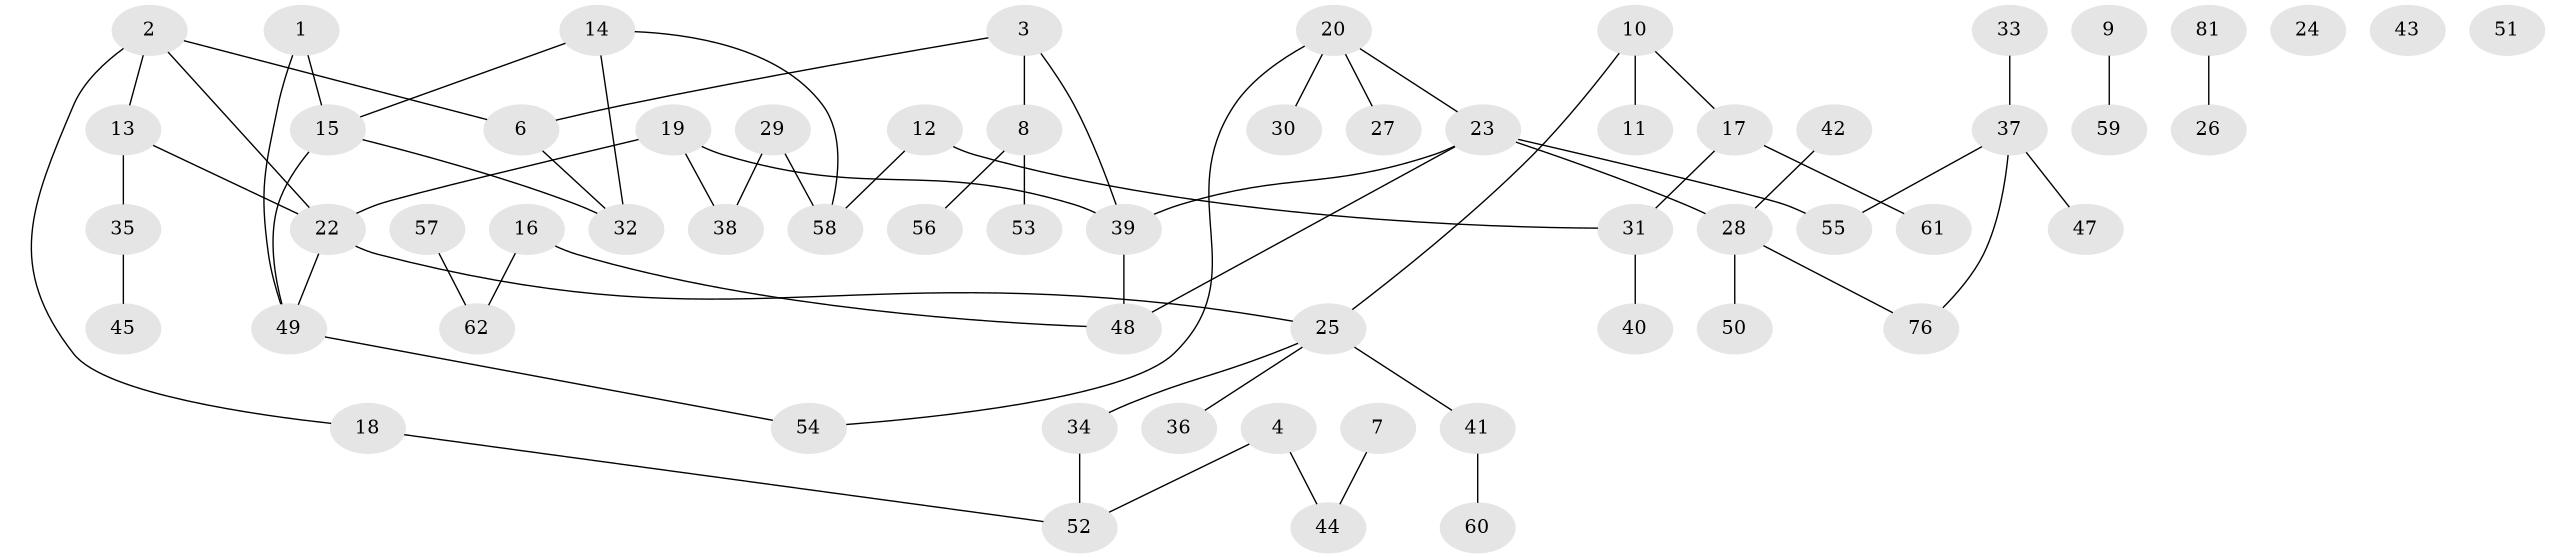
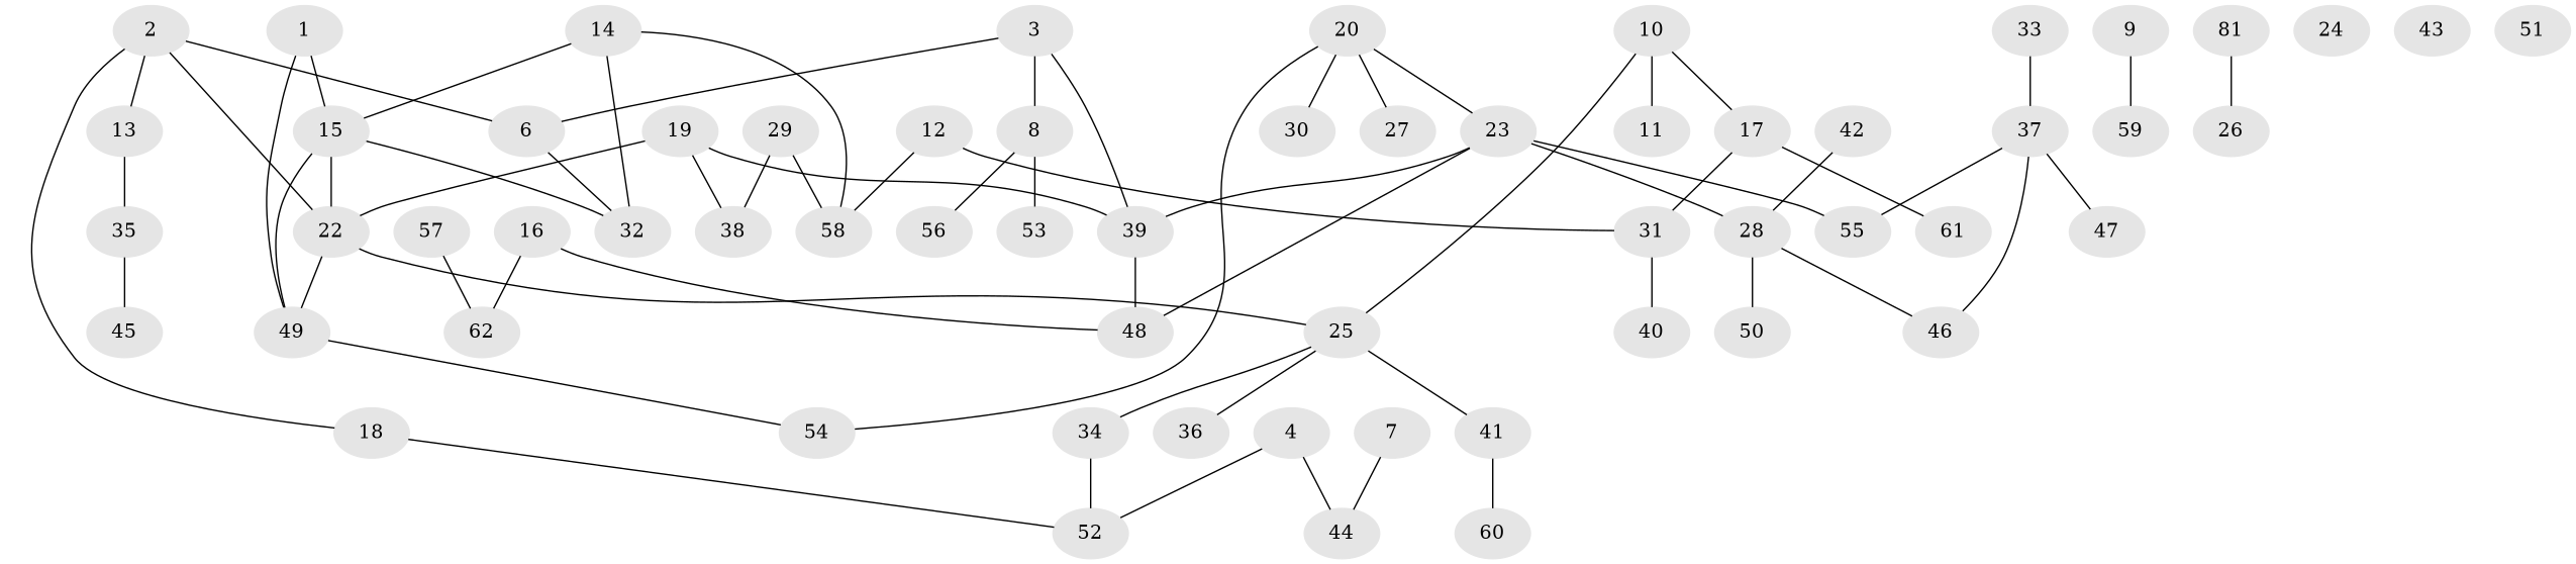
  graph {
    node [color=gray90 style=filled]
    1
    15
    49
    32
    54
    2
    6
    13
    18
    22
    35
    52
    25
    3
    8
    39
    53
    56
    48
    4
    44
    7
    9
    59
    10
    11
    17
    31
    61
    34
    36
    41
    12
    58
    40
    45
    14
    16
    62
    19
    38
    20
    23
    27
    30
    28
    55
    n48 [label=81]
    26
-   46 [label=76]
+   46
    50
    24
    60
    29
    33
    37
    47
    42
    57
    43
    51
    1 -- 15
    1 -- 49
    15 -- 49
    15 -- 32
    49 -- 54
    2 -- 6
    2 -- 13
    2 -- 18
    2 -- 22
    6 -- 32
-   13 -- 22
+   15 -- 22
    13 -- 35
    18 -- 52
    22 -- 49
    22 -- 25
    35 -- 45
    25 -- 34
    25 -- 36
    25 -- 41
    3 -- 6
    3 -- 8
    3 -- 39
    8 -- 53
    8 -- 56
    39 -- 48
    4 -- 52
    4 -- 44
    7 -- 44
    9 -- 59
    10 -- 25
    10 -- 11
    10 -- 17
    17 -- 31
    17 -- 61
    31 -- 40
    34 -- 52
    41 -- 60
    12 -- 31
    12 -- 58
    14 -- 15
    14 -- 32
    14 -- 58
    16 -- 48
    16 -- 62
    19 -- 22
    19 -- 39
    19 -- 38
    20 -- 54
    20 -- 23
    20 -- 27
    20 -- 30
    23 -- 39
    23 -- 48
    23 -- 28
    23 -- 55
    28 -- 46
    28 -- 50
    n48 -- 26
    29 -- 58
    29 -- 38
    33 -- 37
    37 -- 55
    37 -- 46
    37 -- 47
    42 -- 28
    57 -- 62
  }
